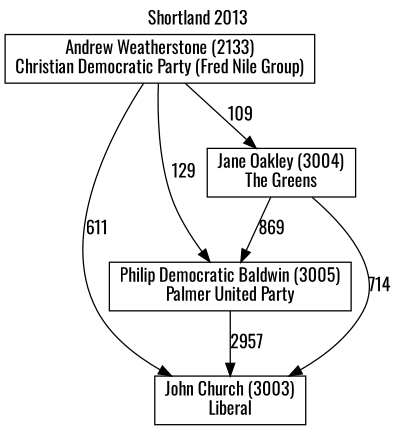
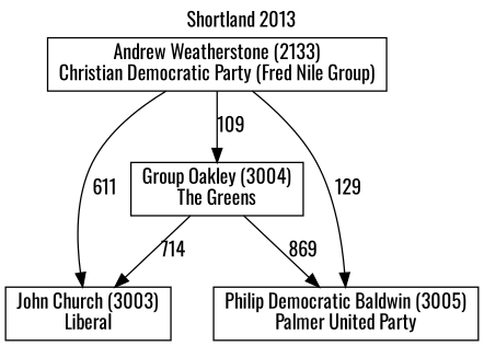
  digraph {
    fontname=Oswald
    label="Shortland 2013"
    labelloc=t
    mclimit=10
    node [fontname=Oswald shape=box]
    edge [fontname=Oswald]
    n1 [label="John Church (3003)\nLiberal"]
    n2 [label="Philip Democratic Baldwin (3005)\nPalmer United Party"]
-   n3 [label="Jane Oakley (3004)\nThe Greens"]
+   n3 [label="Group Oakley (3004)\nThe Greens"]
    n4 [label="Andrew Weatherstone (2133)\nChristian Democratic Party (Fred Nile Group)"]
-   n2 -> n1 [label=2957]
    n3 -> n1 [label=714]
    n3 -> n2 [label=869]
    n4 -> n1 [label=611]
    n4 -> n2 [label=129]
    n4 -> n3 [label=109]
  }
